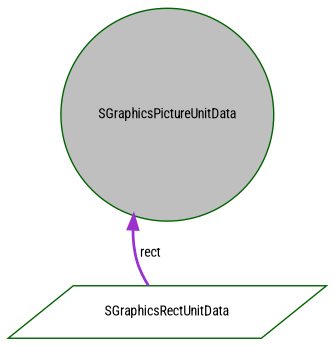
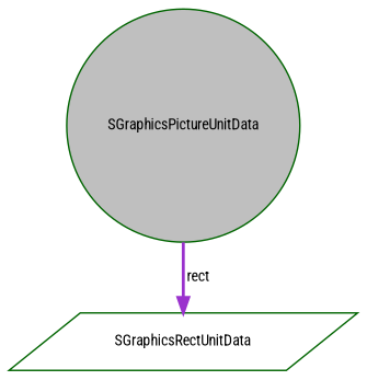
  digraph {
    fontname="Roboto Condensed"
    node [color=darkgreen fontname="Roboto Condensed" fontsize=10 style=filled]
    n1 [fillcolor=grey75 fontcolor=black height=0.2 label=SGraphicsPictureUnitData shape=circle width=0.4]
    n2 [fillcolor=white height=0.2 label=SGraphicsRectUnitData shape=parallelogram width=0.4]
-   n1 -> n2 [color=darkorchid3 dir=back fontname="Roboto Condensed" fontsize=10 label=" rect" labelfontname=Helvetica labelfontsize=10 style=bold]
+   n2 -> n1 [color=darkorchid3 dir=back fontname="Roboto Condensed" fontsize=10 label=" rect" labelfontname=Helvetica labelfontsize=10 style=bold]
  }
